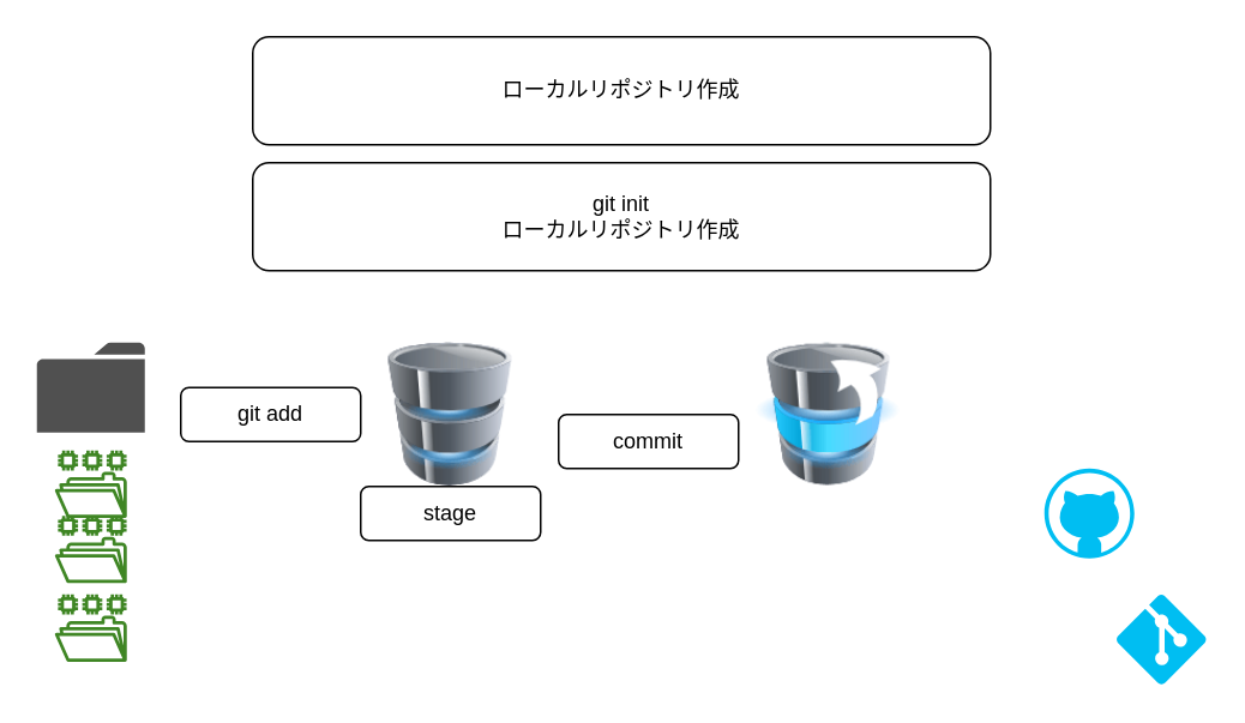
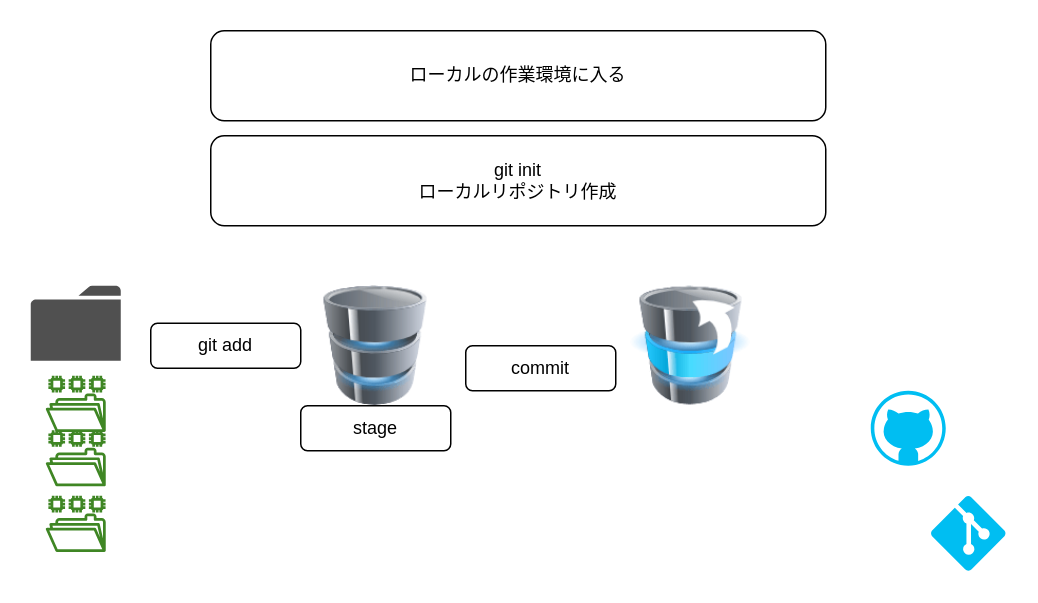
  <mxCell id="0" />
  <mxCell id="1" parent="0" />
  <mxCell id="2" value="" style="verticalLabelPosition=bottom;html=1;verticalAlign=top;align=center;strokeColor=none;fillColor=#00BEF2;shape=mxgraph.azure.github_code;pointerEvents=1;" parent="1" vertex="1"><mxGeometry x="580" y="260" width="50" height="50" as="geometry" /></mxCell>
  <mxCell id="3" value="" style="verticalLabelPosition=bottom;html=1;verticalAlign=top;align=center;strokeColor=none;fillColor=#00BEF2;shape=mxgraph.azure.git_repository;" parent="1" vertex="1"><mxGeometry x="620" y="330" width="50" height="50" as="geometry" /></mxCell>
  <mxCell id="4" value="" style="image;html=1;image=img/lib/clip_art/computers/Database_128x128.png" parent="1" vertex="1"><mxGeometry x="210" y="190" width="80" height="80" as="geometry" /></mxCell>
- <mxCell id="5" value="ローカルリポジトリ作成" style="rounded=1;whiteSpace=wrap;html=1;" parent="1" vertex="1"><mxGeometry x="140" y="20" width="410" height="60" as="geometry" /></mxCell>
+ <mxCell id="5" value="ローカルの作業環境に入る" style="rounded=1;whiteSpace=wrap;html=1;" parent="1" vertex="1"><mxGeometry x="140" y="20" width="410" height="60" as="geometry" /></mxCell>
  <mxCell id="6" value="git init&lt;br&gt;ローカルリポジトリ作成" style="rounded=1;whiteSpace=wrap;html=1;" parent="1" vertex="1"><mxGeometry x="140" y="90" width="410" height="60" as="geometry" /></mxCell>
  <mxCell id="7" value="" style="sketch=0;outlineConnect=0;fontColor=#232F3E;gradientColor=none;fillColor=#3F8624;strokeColor=none;dashed=0;verticalLabelPosition=bottom;verticalAlign=top;align=center;html=1;fontSize=12;fontStyle=0;aspect=fixed;pointerEvents=1;shape=mxgraph.aws4.file_system;" parent="1" vertex="1"><mxGeometry x="30" y="250" width="40" height="37.43" as="geometry" /></mxCell>
  <mxCell id="8" value="" style="sketch=0;pointerEvents=1;shadow=0;dashed=0;html=1;strokeColor=none;fillColor=#505050;labelPosition=center;verticalLabelPosition=bottom;verticalAlign=top;outlineConnect=0;align=center;shape=mxgraph.office.concepts.folder;" parent="1" vertex="1"><mxGeometry x="20" y="190" width="60" height="50" as="geometry" /></mxCell>
  <mxCell id="9" value="" style="sketch=0;outlineConnect=0;fontColor=#232F3E;gradientColor=none;fillColor=#3F8624;strokeColor=none;dashed=0;verticalLabelPosition=bottom;verticalAlign=top;align=center;html=1;fontSize=12;fontStyle=0;aspect=fixed;pointerEvents=1;shape=mxgraph.aws4.file_system;" parent="1" vertex="1"><mxGeometry x="30" y="286.29" width="40" height="37.43" as="geometry" /></mxCell>
  <mxCell id="10" value="" style="sketch=0;outlineConnect=0;fontColor=#232F3E;gradientColor=none;fillColor=#3F8624;strokeColor=none;dashed=0;verticalLabelPosition=bottom;verticalAlign=top;align=center;html=1;fontSize=12;fontStyle=0;aspect=fixed;pointerEvents=1;shape=mxgraph.aws4.file_system;" parent="1" vertex="1"><mxGeometry x="30" y="330" width="40" height="37.43" as="geometry" /></mxCell>
  <mxCell id="11" value="git add" style="rounded=1;whiteSpace=wrap;html=1;" parent="1" vertex="1"><mxGeometry x="100" y="215" width="100" height="30" as="geometry" /></mxCell>
  <mxCell id="12" value="stage" style="rounded=1;whiteSpace=wrap;html=1;" parent="1" vertex="1"><mxGeometry x="200" y="270" width="100" height="30" as="geometry" /></mxCell>
  <mxCell id="13" value="" style="image;html=1;image=img/lib/clip_art/computers/Database_Move_Stack_128x128.png" parent="1" vertex="1"><mxGeometry x="420" y="190" width="80" height="80" as="geometry" /></mxCell>
  <mxCell id="14" value="commit" style="rounded=1;whiteSpace=wrap;html=1;" vertex="1" parent="1"><mxGeometry x="310" y="230" width="100" height="30" as="geometry" /></mxCell>
